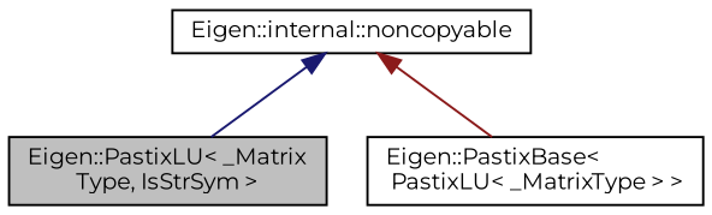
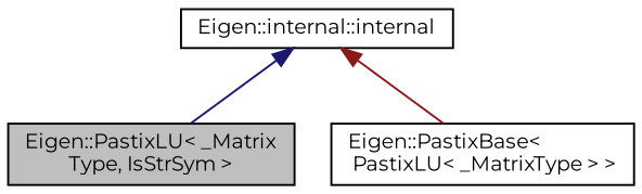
  digraph {
    fontname=Montserrat
    node [color=black fillcolor=white fontname=Montserrat fontsize=10 shape=record style=filled]
    edge [dir=back fontname=Montserrat fontsize=10 labelfontname=Helvetica labelfontsize=10 style=solid]
    n1 [fillcolor=grey75 fontcolor=black height=0.2 label="Eigen::PastixLU\< _Matrix\lType, IsStrSym \>" width=0.4]
    n2 [height=0.2 label="Eigen::PastixBase\<\l PastixLU\< _MatrixType \> \>" width=0.4]
-   n3 [height=0.2 label="Eigen::internal::noncopyable" width=0.4]
+   n3 [height=0.2 label="Eigen::internal::internal" width=0.4]
    n3 -> n1 [color=midnightblue]
    n3 -> n2 [color=firebrick4]
  }
